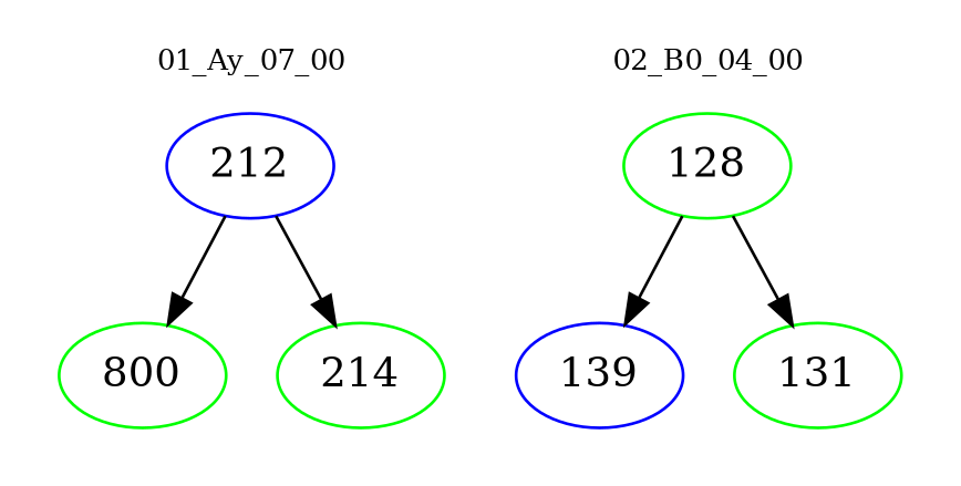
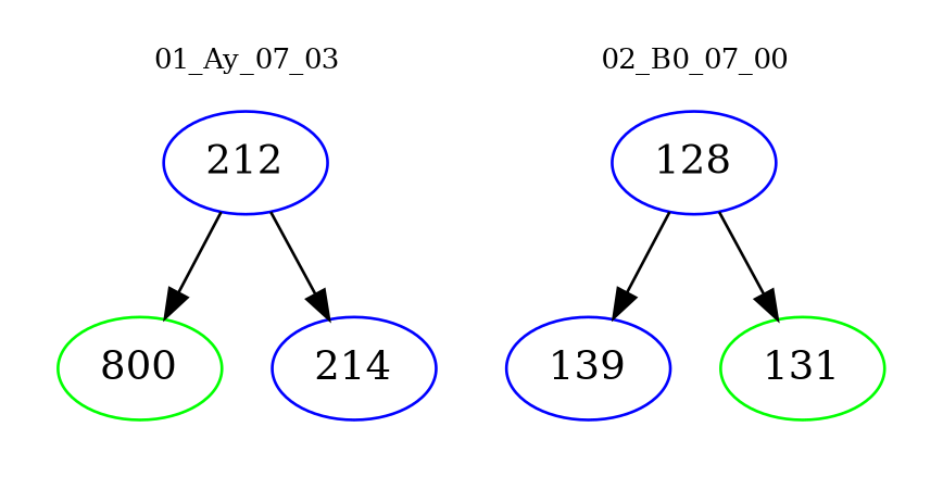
  digraph {
    fontname="DejaVu Serif"
    node [color=blue fontname="DejaVu Serif"]
    edge [color=black fontname="DejaVu Serif"]
    n1 [label=212]
    n2 [color=green label=800]
-   n3 [color=green label=214]
-   n4 [color=green label=128]
+   n3 [label=214]
+   n4 [label=128]
    n5 [label=139]
    n6 [color=green label=131]
    subgraph cluster_1 {
      color=white
      fontsize=10
-     label="01_Ay_07_00"
+     label="01_Ay_07_03"
      n1
      n2
      n3
    }
    subgraph cluster_2 {
      color=white
      fontsize=10
-     label="02_B0_04_00"
+     label="02_B0_07_00"
      n4
      n5
      n6
    }
    n1 -> n2
    n1 -> n3
    n4 -> n5
    n4 -> n6
  }
